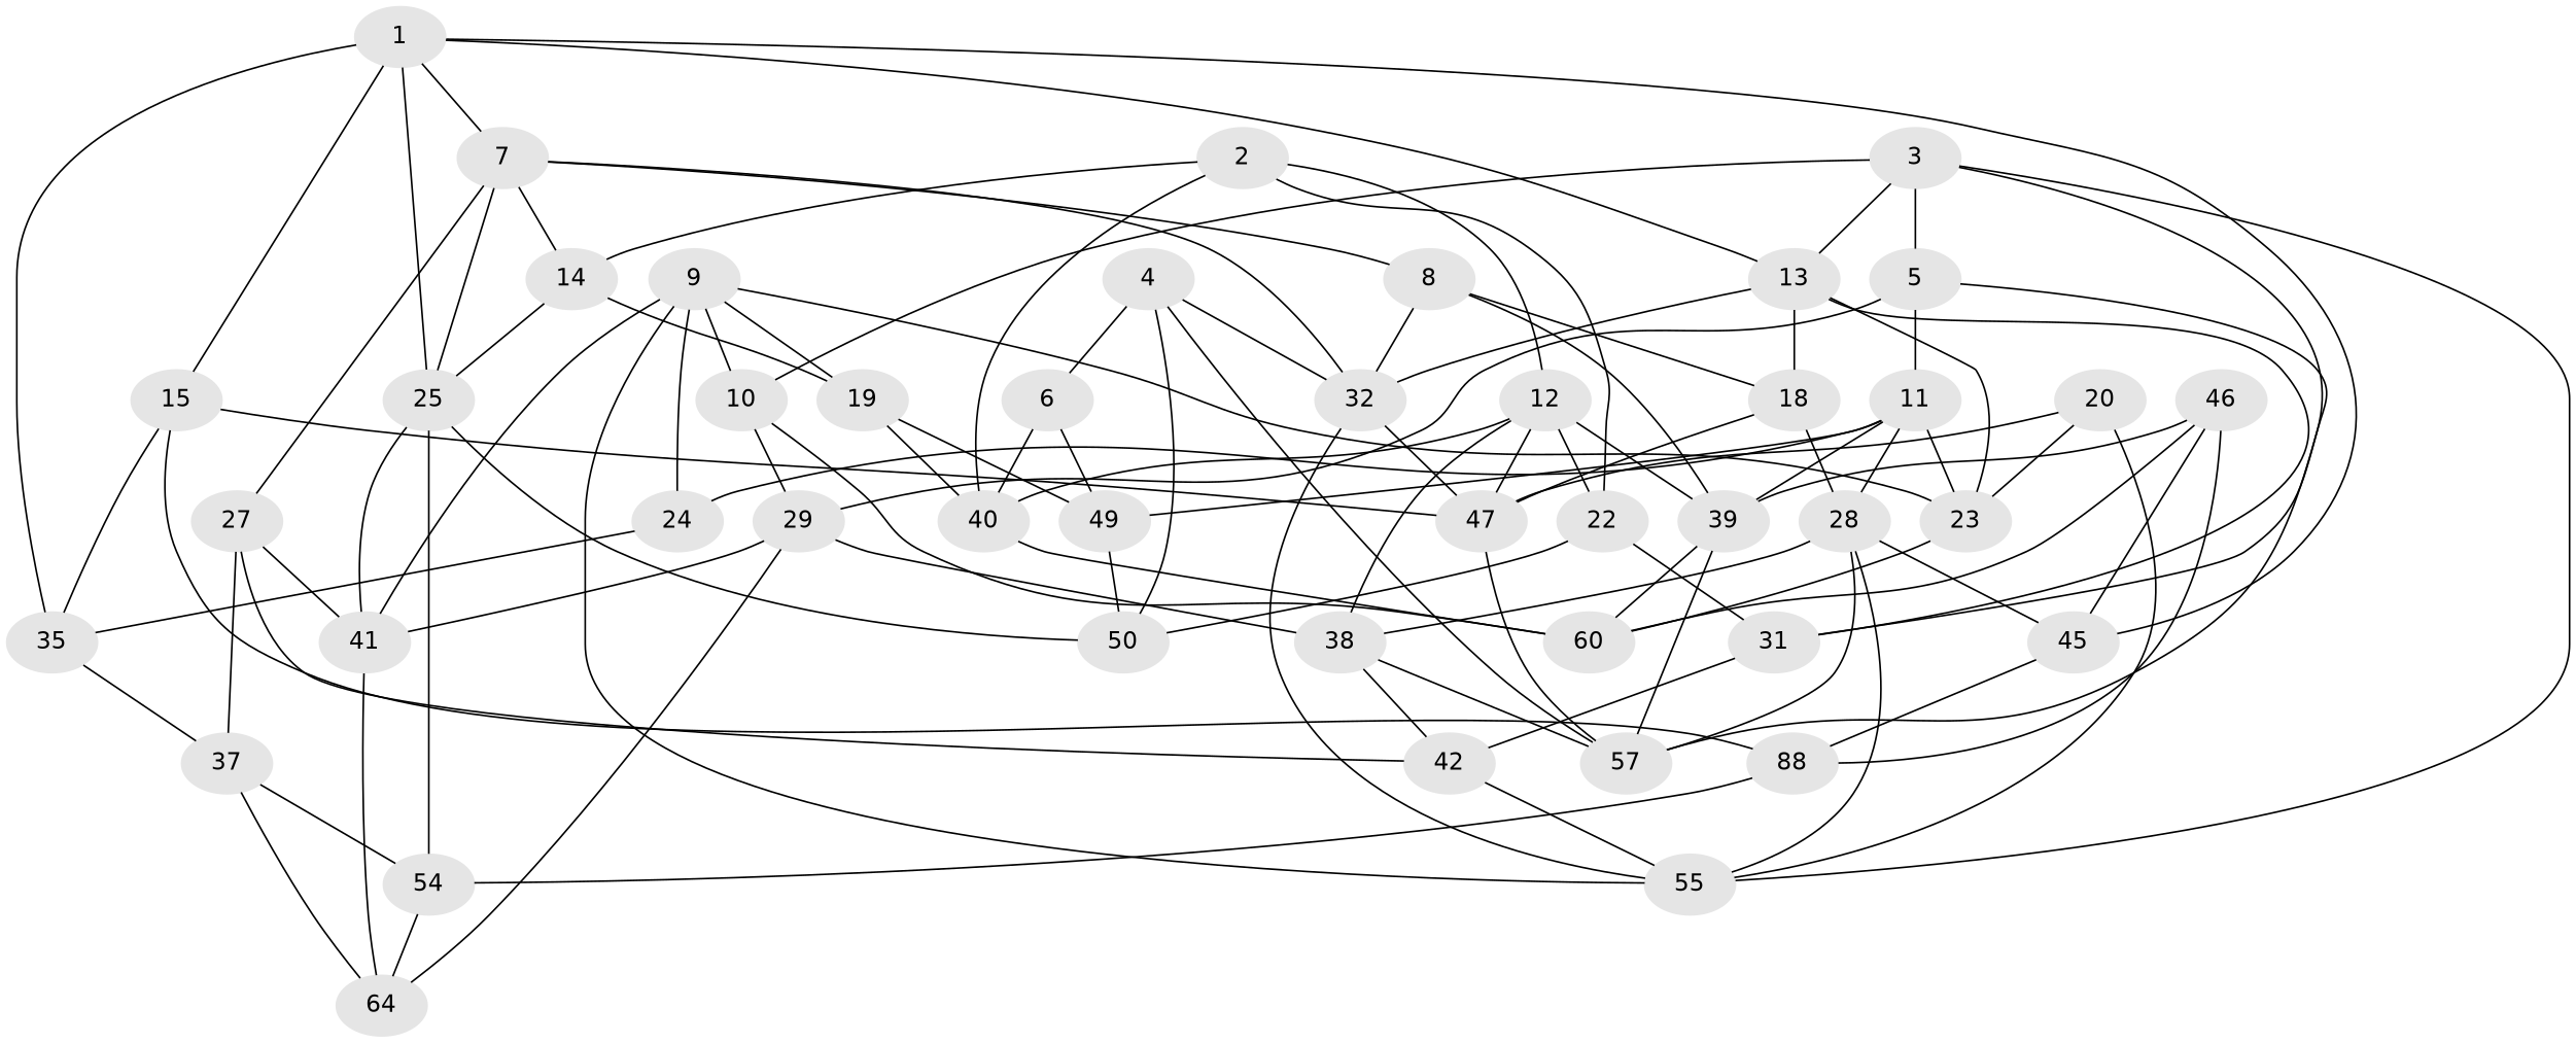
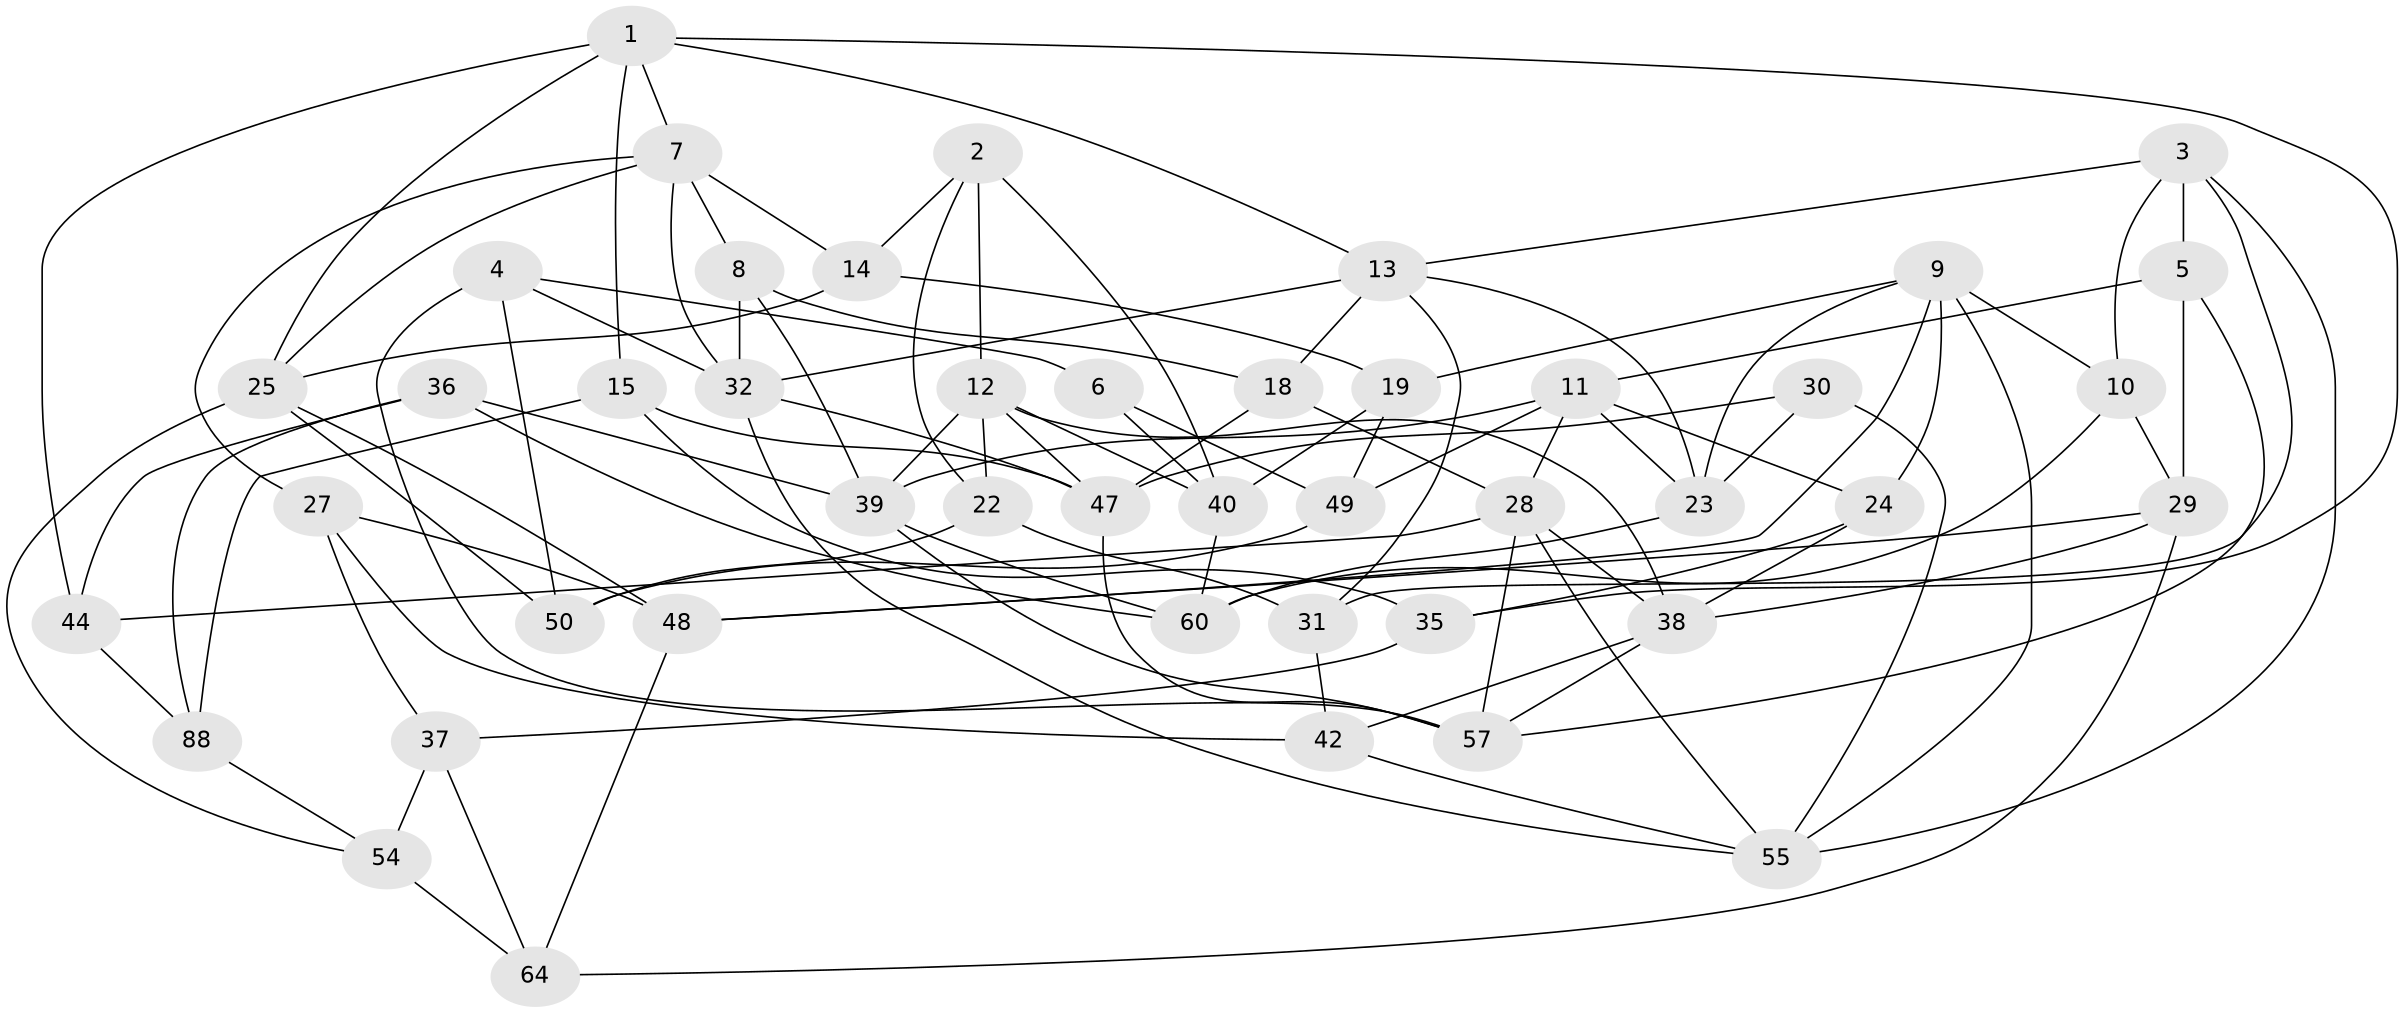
  graph {
    fontname="DejaVu Sans"
    node [color=gray90 fontname="DejaVu Sans" style=filled]
    edge [fontname="DejaVu Sans"]
    1 [super="+51"]
    7 [super="+58"]
    13 [super="+26"]
    15
    25 [super="+33"]
    35
-   44 [label=45]
+   44
    14
    32 [super="+34"]
    8
    27
    31
    18
    23 [super="+46"]
    47 [super="+62"]
    n16 [label=88]
    50
-   41 [super="+59"]
+   41 [super="+59" label=48]
    54
    37
    12 [super="+53"]
    22
    40 [super="+56"]
    39 [super="+45"]
    38 [super="+66"]
    2
    19
    60
    3 [super="+52"]
    5
    10
    55 [super="+65"]
    57 [super="+63"]
    11 [super="+21"]
    29 [super="+61"]
    42
    6 [super="+16"]
    49
    4
    24
    28 [super="+30"]
    64
    9 [super="+17"]
-   20
-   36 [label=46]
+   20 [label=30]
+   36
    1 -- 7
    1 -- 13
    1 -- 15
    1 -- 25
    1 -- 35
    1 -- 44
    7 -- 25
    7 -- 14
    7 -- 32
    7 -- 8
    7 -- 27
    13 -- 32
    13 -- 31
    13 -- 18
    13 -- 23
    15 -- 35
    15 -- 47
    15 -- n16
    25 -- 50
    25 -- 41
    25 -- 54
    35 -- 37
    44 -- n16
    14 -- 25
    14 -- 19
    32 -- 47
    32 -- 55
    8 -- 32
    8 -- 18
    8 -- 39
    27 -- 41
    27 -- 37
    27 -- 42
    31 -- 42
    18 -- 47
    18 -- 28
    23 -- 60
    47 -- 57
    n16 -- 54
    41 -- 64
    54 -- 64
    37 -- 54
    37 -- 64
    12 -- 47
    12 -- 22
    12 -- 40
    12 -- 39
    12 -- 38
    22 -- 31
    22 -- 50
    40 -- 60
    39 -- 60
    39 -- 57
    38 -- 57
    38 -- 42
    2 -- 14
    2 -- 12
    2 -- 22
    2 -- 40
    19 -- 40
    19 -- 49
    3 -- 13
    3 -- 31
    3 -- 5
    3 -- 10
    3 -- 55
    5 -- 57
    5 -- 11
    5 -- 29
    10 -- 60
    10 -- 29
    11 -- 23
    11 -- 39
    11 -- 49
    11 -- 24
    11 -- 28
    29 -- 41 [weight=2]
    29 -- 38
    29 -- 64
    42 -- 55
    6 -- 40 [weight=2]
    6 -- 49
    49 -- 50
    4 -- 32
    4 -- 50
    4 -- 57
    4 -- 6
    24 -- 35
+   24 -- 38
    28 -- 44
    28 -- 38
    28 -- 55
    28 -- 57
    9 -- 23
    9 -- 41
    9 -- 19
    9 -- 10
    9 -- 55
    9 -- 24
    20 -- 23
    20 -- 47
    20 -- 55
    36 -- 44
    36 -- n16
    36 -- 39
    36 -- 60
  }
